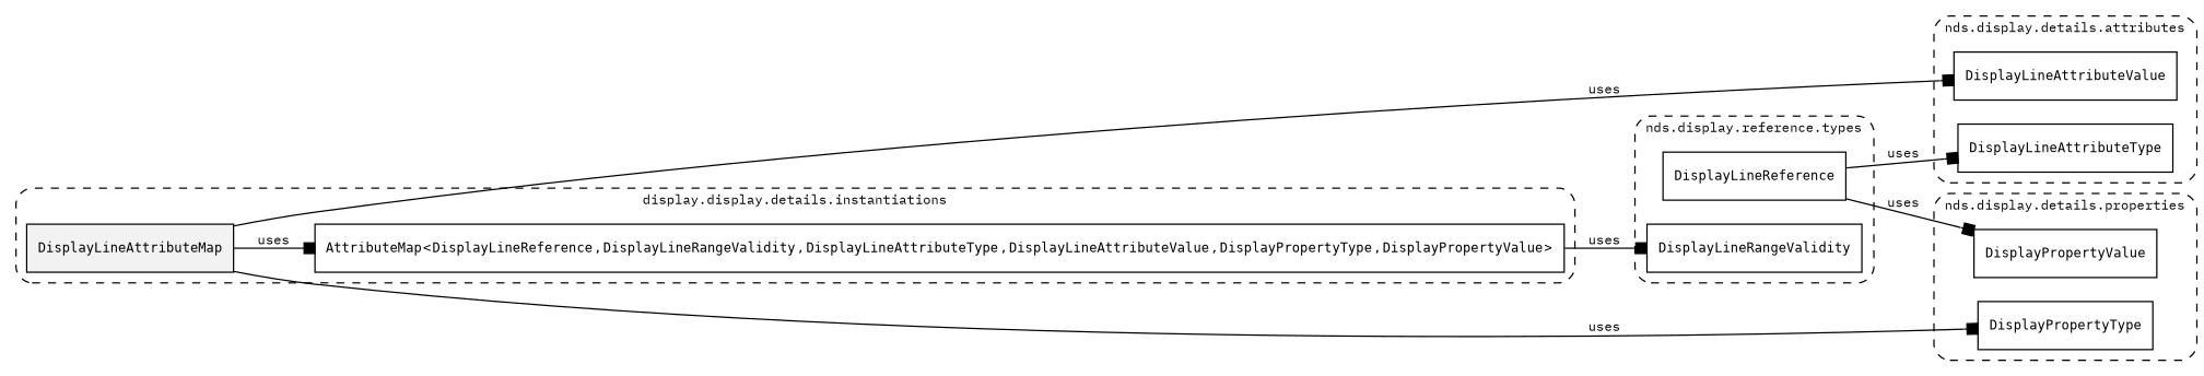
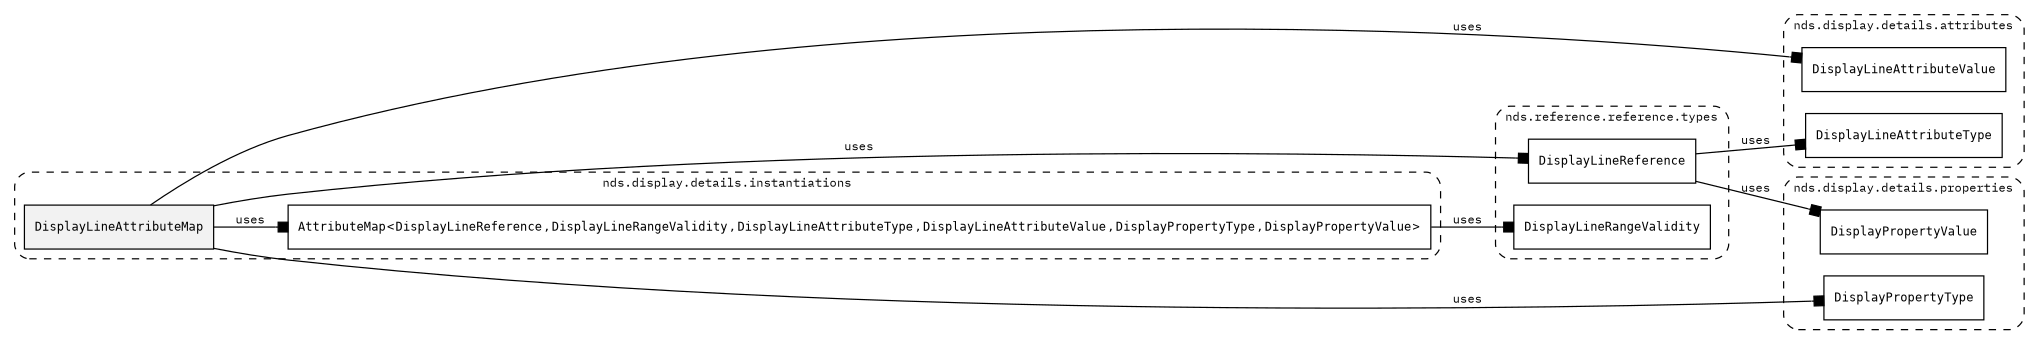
  digraph {
    fontname="IBM Plex Mono"
    fontsize=10
    rankdir=LR
    node [fontname="IBM Plex Mono" fontsize=10 shape=box]
    edge [arrowhead=box fontname="IBM Plex Mono" fontsize=10]
    n1 [fillcolor="#0000000D" label=<<font face="monospace"><table align="center" border="0" cellspacing="0" cellpadding="0"><tr><td href="../../../content/packages/nds.display.details.instantiations.html#InstantiateType-DisplayLineAttributeMap" title="InstantiateType defined in nds.display.details.instantiations">DisplayLineAttributeMap</td></tr></table></font>> style=filled]
    n2 [label=<<font face="monospace"><table align="center" border="0" cellspacing="0" cellpadding="0"><tr><td href="../../../content/packages/nds.core.attributemap.html#Structure-AttributeMap" title="Structure defined in nds.core.attributemap">AttributeMap</td><td>&lt;</td><td><table align="center" border="0" cellspacing="0" cellpadding="0"><tr><td href="../../../content/packages/nds.display.reference.types.html#Structure-DisplayLineReference" title="Structure defined in nds.display.reference.types">DisplayLineReference</td></tr></table></td><td>,</td><td><table align="center" border="0" cellspacing="0" cellpadding="0"><tr><td href="../../../content/packages/nds.display.reference.types.html#Structure-DisplayLineRangeValidity" title="Structure defined in nds.display.reference.types">DisplayLineRangeValidity</td></tr></table></td><td>,</td><td><table align="center" border="0" cellspacing="0" cellpadding="0"><tr><td href="../../../content/packages/nds.display.details.attributes.html#Enum-DisplayLineAttributeType" title="Enum defined in nds.display.details.attributes">DisplayLineAttributeType</td></tr></table></td><td>,</td><td><table align="center" border="0" cellspacing="0" cellpadding="0"><tr><td href="../../../content/packages/nds.display.details.attributes.html#Choice-DisplayLineAttributeValue" title="Choice defined in nds.display.details.attributes">DisplayLineAttributeValue</td></tr></table></td><td>,</td><td><table align="center" border="0" cellspacing="0" cellpadding="0"><tr><td href="../../../content/packages/nds.display.details.properties.html#Structure-DisplayPropertyType" title="Structure defined in nds.display.details.properties">DisplayPropertyType</td></tr></table></td><td>,</td><td><table align="center" border="0" cellspacing="0" cellpadding="0"><tr><td href="../../../content/packages/nds.display.details.properties.html#Structure-DisplayPropertyValue" title="Structure defined in nds.display.details.properties">DisplayPropertyValue</td></tr></table></td><td>&gt;</td></tr></table></font>>]
    n3 [label=<<font face="monospace"><table align="center" border="0" cellspacing="0" cellpadding="0"><tr><td href="../../../content/packages/nds.display.reference.types.html#Structure-DisplayLineReference" title="Structure defined in nds.display.reference.types">DisplayLineReference</td></tr></table></font>>]
    n4 [label=<<font face="monospace"><table align="center" border="0" cellspacing="0" cellpadding="0"><tr><td href="../../../content/packages/nds.display.reference.types.html#Structure-DisplayLineRangeValidity" title="Structure defined in nds.display.reference.types">DisplayLineRangeValidity</td></tr></table></font>>]
    n5 [label=<<font face="monospace"><table align="center" border="0" cellspacing="0" cellpadding="0"><tr><td href="../../../content/packages/nds.display.details.attributes.html#Enum-DisplayLineAttributeType" title="Enum defined in nds.display.details.attributes">DisplayLineAttributeType</td></tr></table></font>>]
    n6 [label=<<font face="monospace"><table align="center" border="0" cellspacing="0" cellpadding="0"><tr><td href="../../../content/packages/nds.display.details.attributes.html#Choice-DisplayLineAttributeValue" title="Choice defined in nds.display.details.attributes">DisplayLineAttributeValue</td></tr></table></font>>]
    n7 [label=<<font face="monospace"><table align="center" border="0" cellspacing="0" cellpadding="0"><tr><td href="../../../content/packages/nds.display.details.properties.html#Structure-DisplayPropertyType" title="Structure defined in nds.display.details.properties">DisplayPropertyType</td></tr></table></font>>]
    n8 [label=<<font face="monospace"><table align="center" border="0" cellspacing="0" cellpadding="0"><tr><td href="../../../content/packages/nds.display.details.properties.html#Structure-DisplayPropertyValue" title="Structure defined in nds.display.details.properties">DisplayPropertyValue</td></tr></table></font>>]
    subgraph cluster_1 {
-     label="display.display.details.instantiations"
+     label="nds.display.details.instantiations"
      style="dashed, rounded"
      n1
      n2
    }
    subgraph cluster_2 {
-     label="nds.display.reference.types"
+     label="nds.reference.reference.types"
      style="dashed, rounded"
      n3
      n4
    }
    subgraph cluster_3 {
      label="nds.display.details.attributes"
      style="dashed, rounded"
      n5
      n6
    }
    subgraph cluster_4 {
      label="nds.display.details.properties"
      style="dashed, rounded"
      n7
      n8
    }
    n1 -> n2 [label=uses]
+   n1 -> n3 [label=uses]
    n1 -> n6 [label=uses]
    n1 -> n7 [label=uses]
    n2 -> n4 [label=uses]
    n3 -> n5 [label=uses]
    n3 -> n8 [label=uses]
  }
